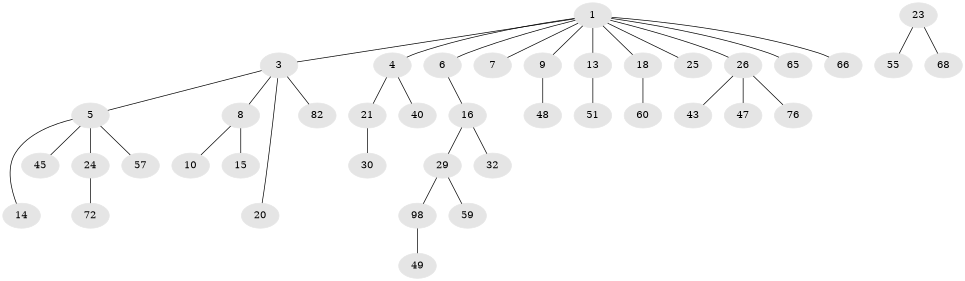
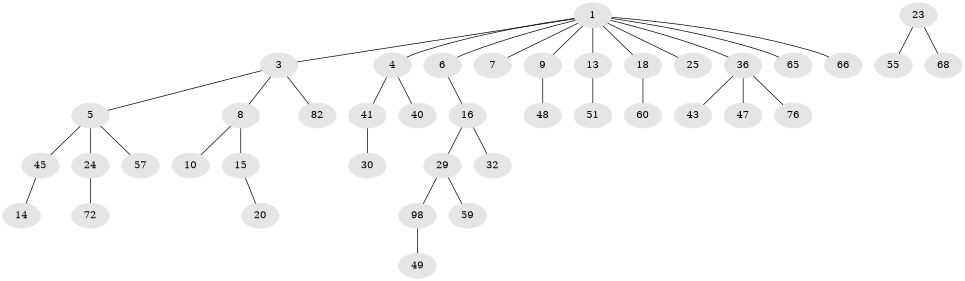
  graph {
    node [color=gray90 style=filled]
    1 [super="+2+26"]
    3
    4
    6
    7
    9 [super="+63+35"]
    13
    18 [super="+46+41+52"]
    25 [super="+67"]
-   36 [super="+37" label=26]
+   36 [super="+37"]
    65 [super="+79"]
    66 [super="+77"]
    5 [super="+12+56+33+19+22"]
    8
    20
    82
-   21 [super="+31"]
+   21 [super="+31" label=41]
    40
    16 [super="+27"]
    48
    51 [super="+62"]
    60 [super="+85"]
    43
    47
    76 [super="+81"]
    14 [super="+34"]
    24 [super="+58"]
    45 [super="+64"]
    57 [super="+74"]
    10
    15 [super="+50"]
    30
    n33 [label=72]
    29
    32
    23 [super="+39"]
    55
    68
    n39 [label=98]
    59 [super="+61+80"]
    49
    1 -- 3
    1 -- 4
    1 -- 6
    1 -- 7
    1 -- 9
    1 -- 13
    1 -- 18
    1 -- 25
    1 -- 36
    1 -- 65
    1 -- 66
    3 -- 5
    3 -- 8
-   3 -- 20
+   15 -- 20
    3 -- 82
    4 -- 21
    4 -- 40
    6 -- 16
    9 -- 48
    13 -- 51
    18 -- 60
    36 -- 43
    36 -- 47
    36 -- 76
-   5 -- 14
+   45 -- 14
    5 -- 24
    5 -- 45
    5 -- 57
    8 -- 10
    8 -- 15
    21 -- 30
    16 -- 29
    16 -- 32
    24 -- n33
    29 -- n39
    29 -- 59
    23 -- 55
    23 -- 68
    n39 -- 49
  }
